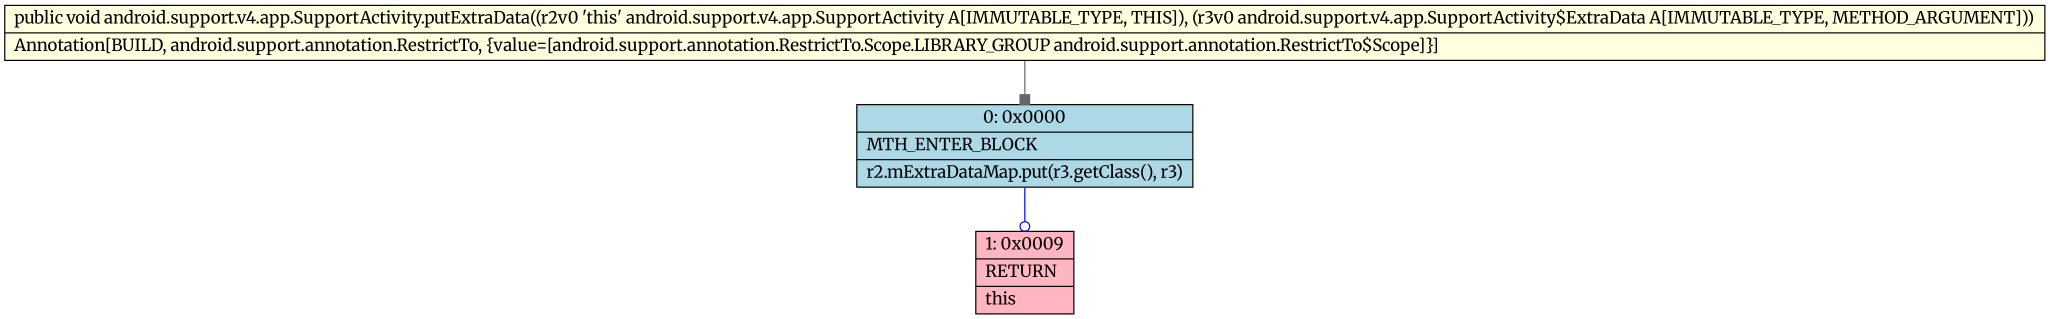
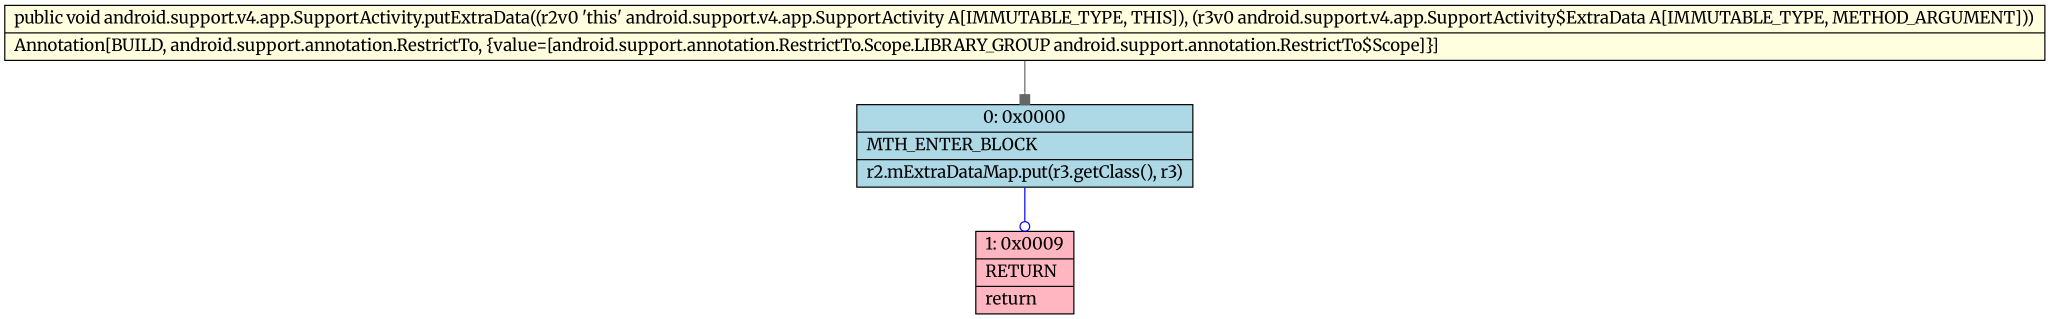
  digraph {
    fontname=Merriweather
    node [shape=record style=filled fontname=Merriweather]
    edge [fontname=Merriweather]
    n1 [label="{0\:\ 0x0000|MTH_ENTER_BLOCK\l|r2.mExtraDataMap.put(r3.getClass(), r3)\l}" fillcolor=lightblue]
-   n2 [label="{1\:\ 0x0009|RETURN\l|this\l}" fillcolor=lightpink]
+   n2 [label="{1\:\ 0x0009|RETURN\l|return\l}" fillcolor=lightpink]
    n3 [label="{public void android.support.v4.app.SupportActivity.putExtraData((r2v0 'this' android.support.v4.app.SupportActivity A[IMMUTABLE_TYPE, THIS]), (r3v0 android.support.v4.app.SupportActivity$ExtraData A[IMMUTABLE_TYPE, METHOD_ARGUMENT]))  | Annotation[BUILD, android.support.annotation.RestrictTo, \{value=[android.support.annotation.RestrictTo.Scope.LIBRARY_GROUP android.support.annotation.RestrictTo$Scope]\}]\l}" fillcolor=lightyellow]
    n1 -> n2 [color=blue arrowhead=odot]
    n3 -> n1 [color=gray40 arrowhead=box]
  }
